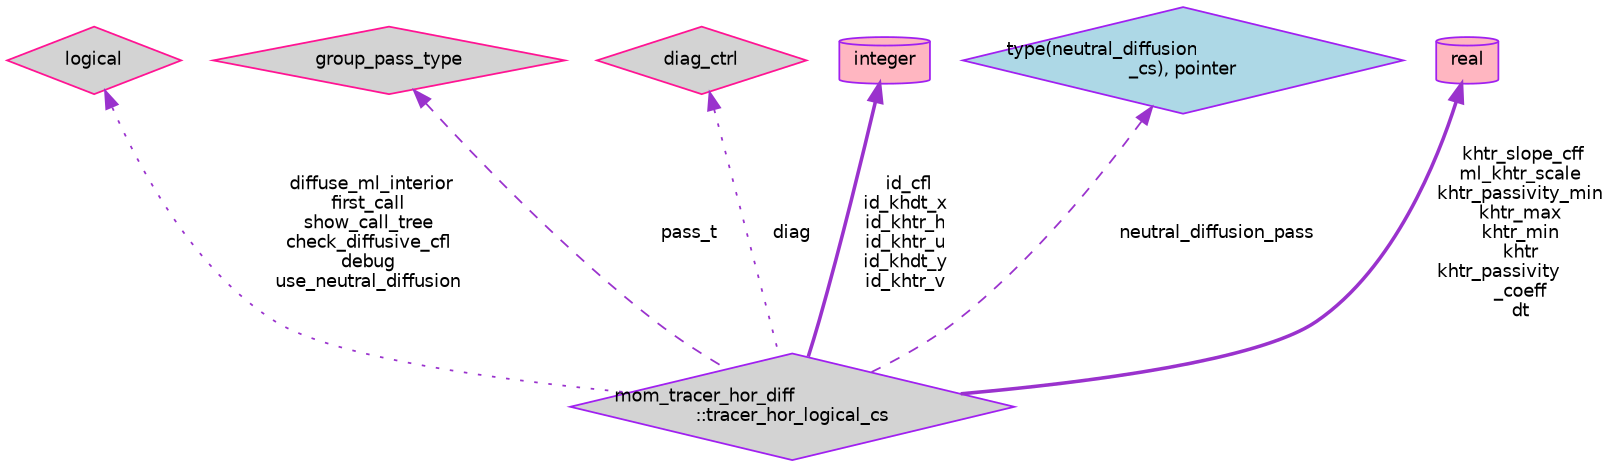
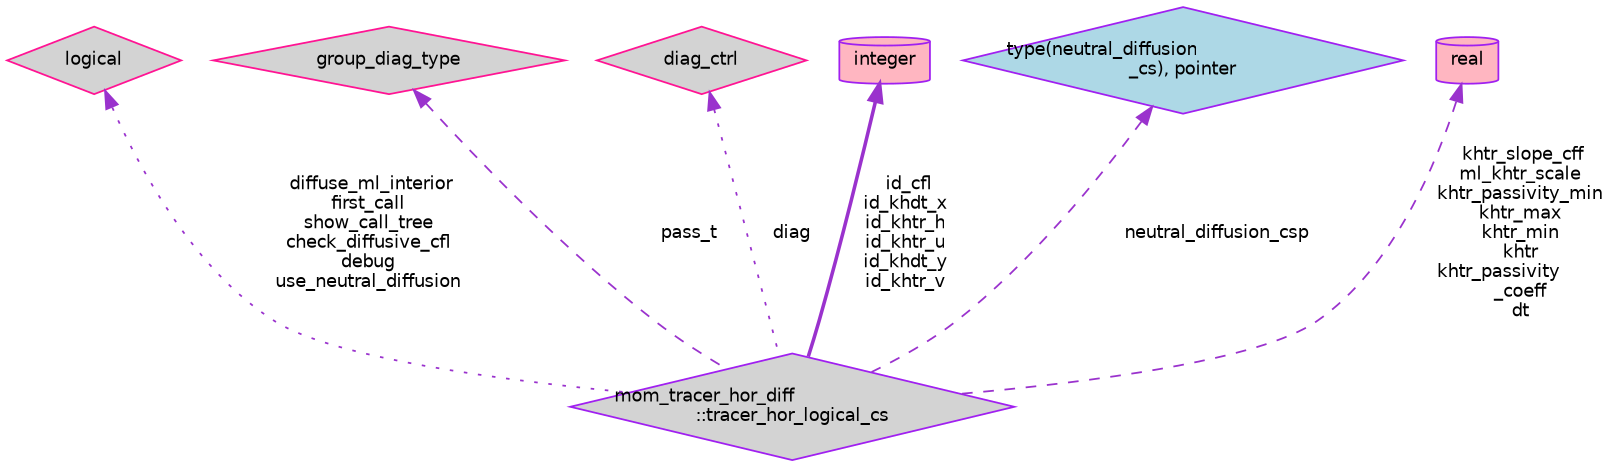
  digraph {
    node [color=purple fillcolor=lightgrey fontname=Helvetica fontsize=10 shape=diamond style=filled]
    edge [color=darkorchid3 dir=back fontname=Helvetica fontsize=10 labelfontname=Helvetica labelfontsize=10 style=dotted]
    n1 [fontcolor=black height=0.2 label="mom_tracer_hor_diff\l::tracer_hor_logical_cs" width=0.4]
    n2 [color=deeppink height=0.2 label=logical width=0.4]
-   n3 [color=deeppink height=0.2 label=group_pass_type width=0.4]
+   n3 [color=deeppink height=0.2 label=group_diag_type width=0.4]
    n4 [color=deeppink height=0.2 label=diag_ctrl width=0.4]
    n5 [fillcolor=lightpink height=0.2 label=integer shape=cylinder width=0.4]
    n6 [fillcolor=lightblue height=0.2 label="type(neutral_diffusion\l_cs), pointer" width=0.4]
    n7 [fillcolor=lightpink height=0.2 label=real shape=cylinder width=0.4]
    n2 -> n1 [label=" diffuse_ml_interior\nfirst_call\nshow_call_tree\ncheck_diffusive_cfl\ndebug\nuse_neutral_diffusion"]
    n3 -> n1 [label=" pass_t" style=dashed]
    n4 -> n1 [label=" diag"]
    n5 -> n1 [label=" id_cfl\nid_khdt_x\nid_khtr_h\nid_khtr_u\nid_khdt_y\nid_khtr_v" style=bold]
-   n6 -> n1 [label=" neutral_diffusion_pass" style=dashed]
-   n7 -> n1 [label=" khtr_slope_cff\nml_khtr_scale\nkhtr_passivity_min\nkhtr_max\nkhtr_min\nkhtr\nkhtr_passivity\l_coeff\ndt" style=bold]
+   n6 -> n1 [label=" neutral_diffusion_csp" style=dashed]
+   n7 -> n1 [label=" khtr_slope_cff\nml_khtr_scale\nkhtr_passivity_min\nkhtr_max\nkhtr_min\nkhtr\nkhtr_passivity\l_coeff\ndt" style=dashed]
  }
